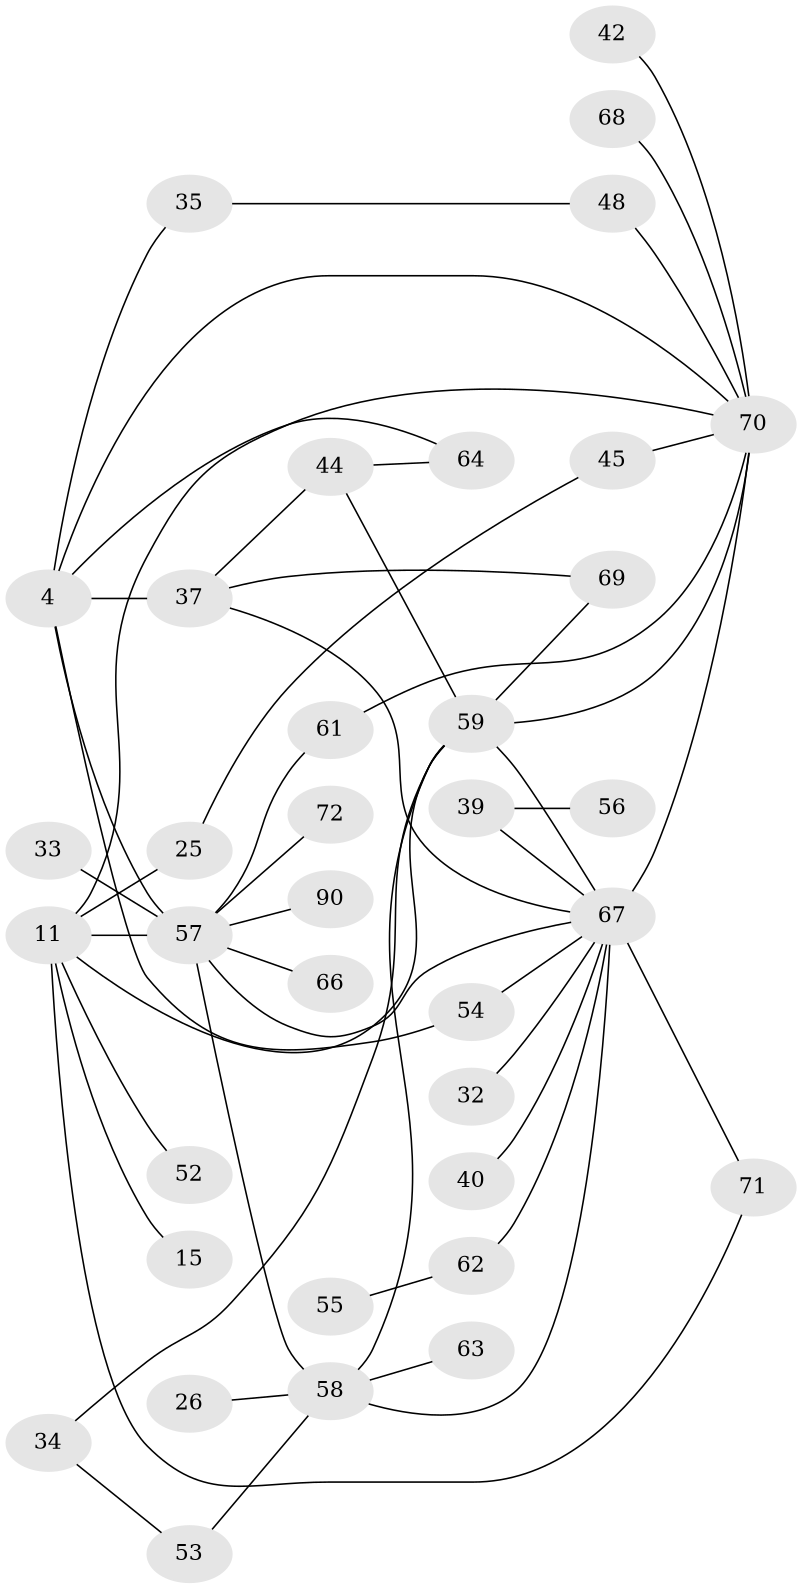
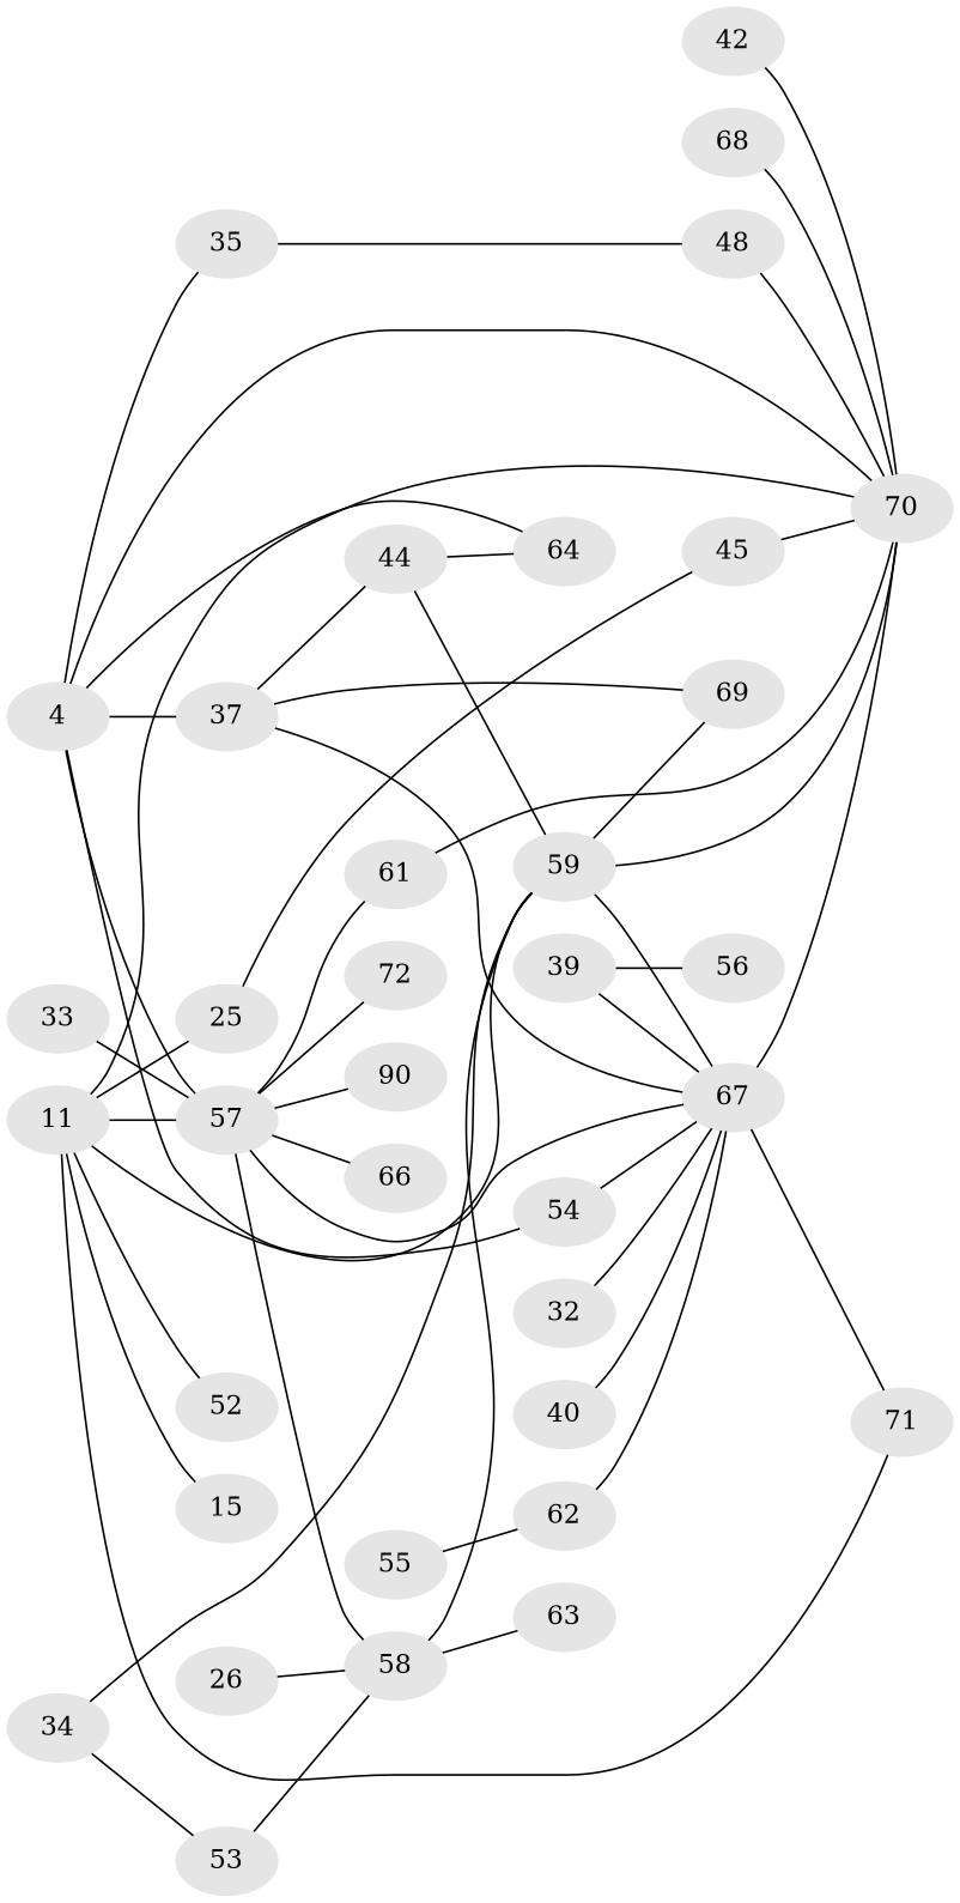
  graph {
    rankdir=LR
    node [color=gray90 style=filled]
    35 [super="+21"]
    48
    4
    37 [super="+8"]
    54 [super="+20"]
    57 [super="+46+50+41+47"]
    64
    70 [super="+51"]
    67 [super="+65+43+30"]
    44 [super="+38"]
    69 [super="+23"]
    58 [super="+36+10"]
    n13 [label=90]
    61
    66
    72
    11 [super="+1"]
    15
    25 [super="+18"]
    52
    59 [super="+12+22"]
    71
    45 [super="+14+19"]
    63
    26
    32
    33
    34 [super="+31"]
    53
    39
    56
    40
    42 [super="+28"]
    55
    62
    68
    35 -- 48
    48 -- 70
    4 -- 35 [weight=2]
    4 -- 37 [weight=2]
    4 -- 54
    4 -- 57 [weight=3]
    4 -- 64
    4 -- 70
    37 -- 67 [weight=4]
    37 -- 44 [weight=2]
    37 -- 69
    54 -- 67
    57 -- 67 [weight=2]
    57 -- 58 [weight=2]
    57 -- n13
    57 -- 61
    57 -- 66
    57 -- 72
    67 -- 70
    67 -- 71
    44 -- 64
    44 -- 59
-   58 -- 67
    58 -- 59 [weight=3]
    58 -- 63
    61 -- 70
    11 -- 57
    11 -- 70 [weight=2]
    11 -- 15
    11 -- 25 [weight=3]
    11 -- 52
    11 -- 59
    11 -- 71
    25 -- 45
    59 -- 70 [weight=2]
    59 -- 67 [weight=2]
    59 -- 69
    45 -- 70 [weight=2]
    26 -- 58
    32 -- 67
    33 -- 57
    34 -- 59
    34 -- 53
    53 -- 58
    39 -- 67
    39 -- 56
    40 -- 67
    42 -- 70
    55 -- 62
    62 -- 67
    68 -- 70
  }
